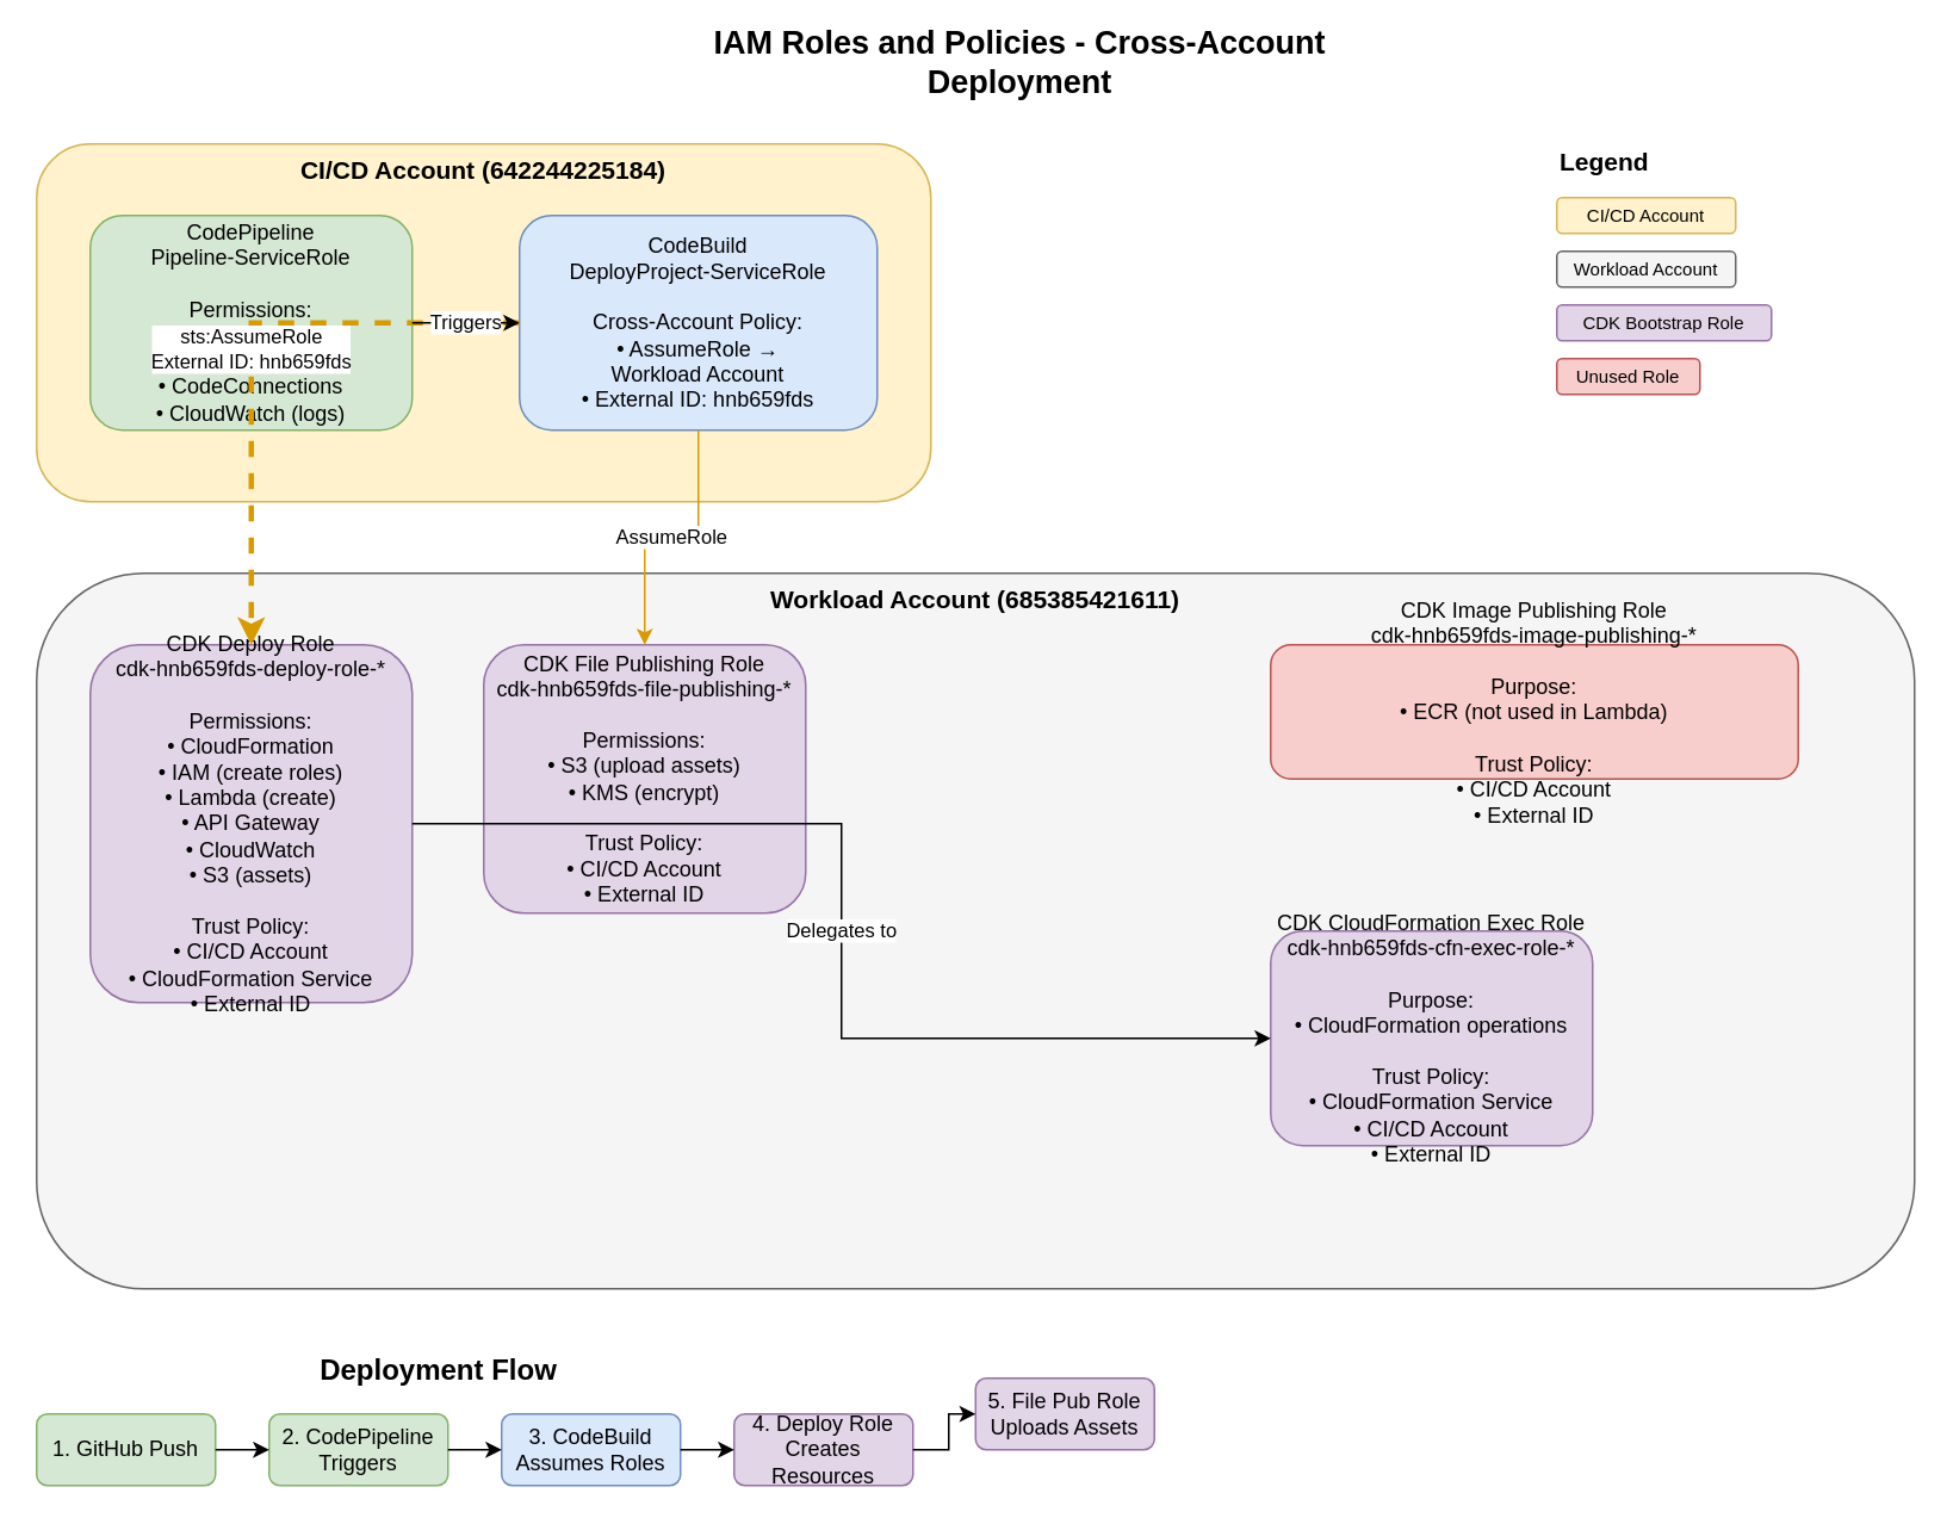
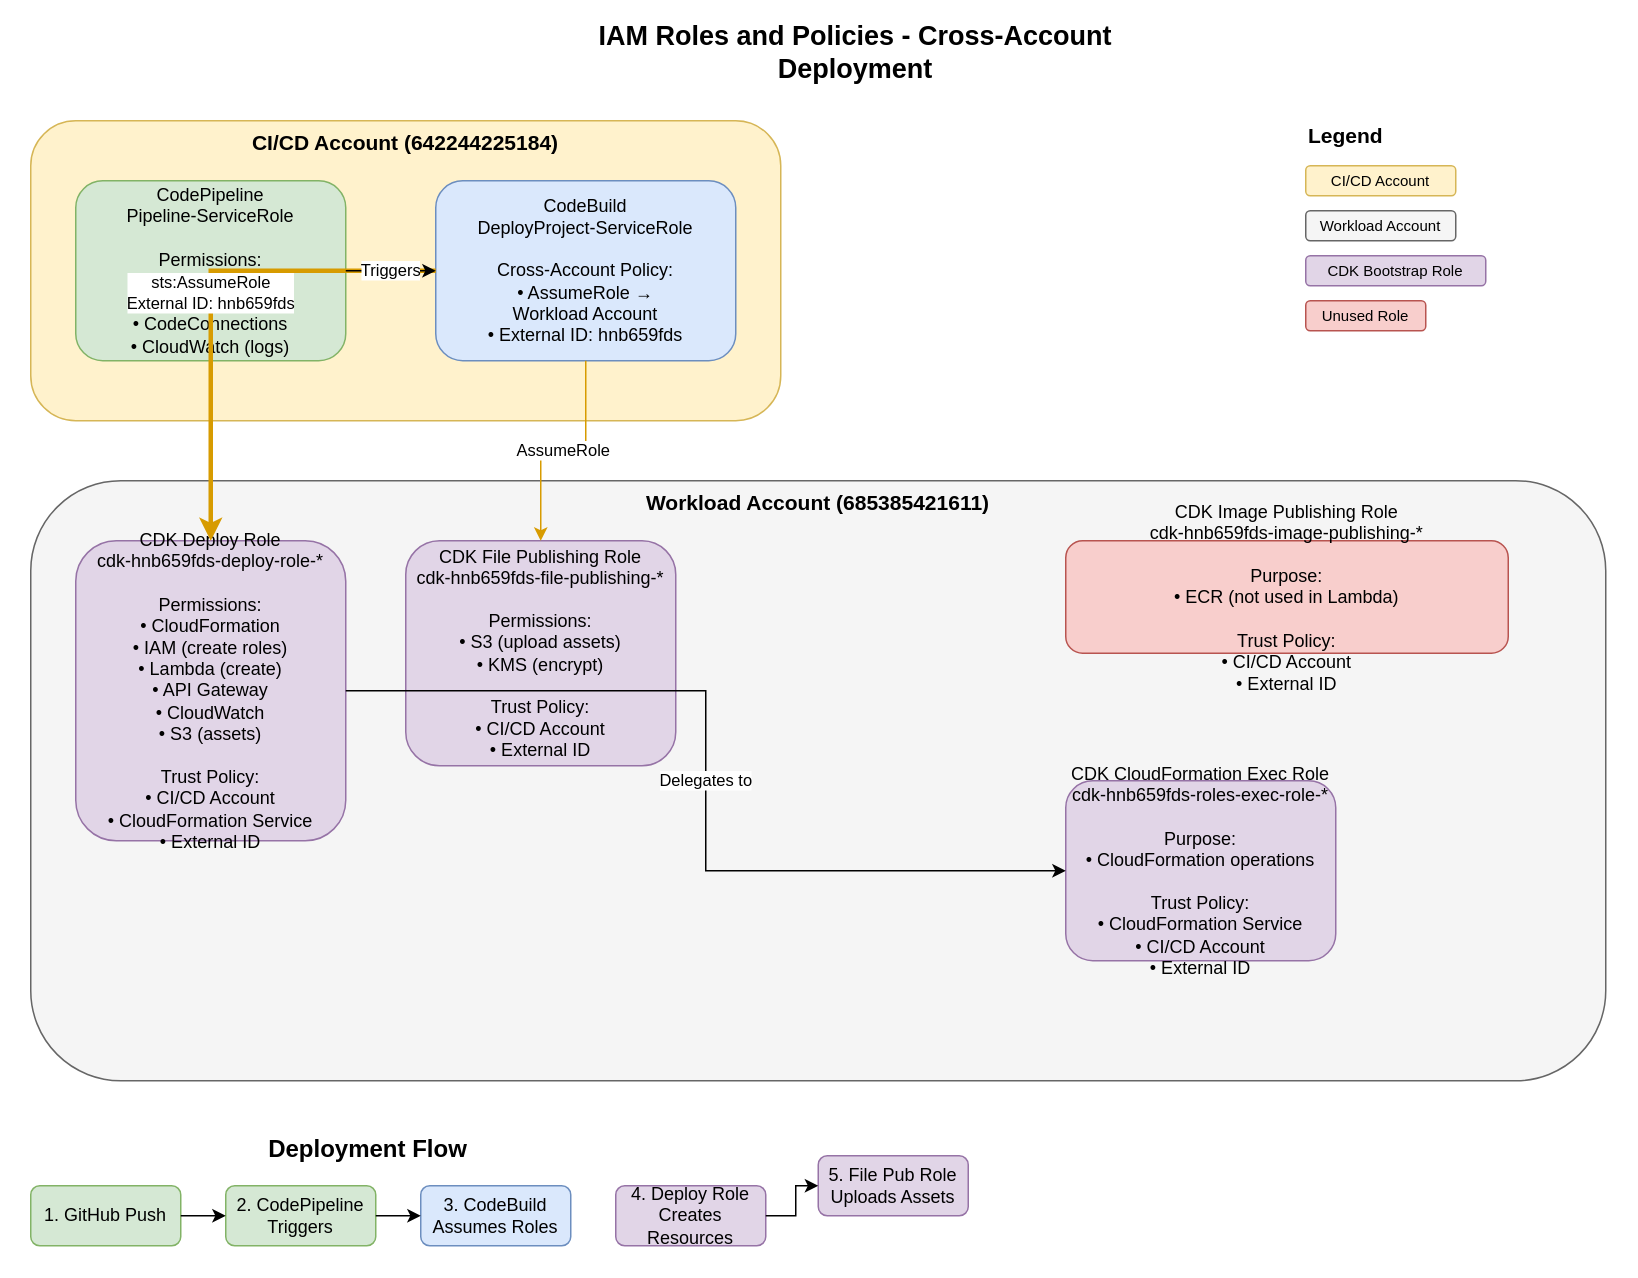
  <mxCell id="0" />
  <mxCell id="1" parent="0" />
  <mxCell id="2" value="IAM Roles and Policies - Cross-Account Deployment" style="text;html=1;strokeColor=none;fillColor=none;align=center;verticalAlign=middle;whiteSpace=wrap;rounded=0;fontSize=18;fontStyle=1;" vertex="1" parent="1"><mxGeometry x="370" y="20" width="400" height="30" as="geometry" /></mxCell>
  <mxCell id="3" value="CI/CD Account (642244225184)" style="rounded=1;whiteSpace=wrap;html=1;fillColor=#fff2cc;strokeColor=#d6b656;fontSize=14;fontStyle=1;verticalAlign=top;" vertex="1" parent="1"><mxGeometry x="20" y="80" width="500" height="200" as="geometry" /></mxCell>
  <mxCell id="4" value="CodePipeline&#10;Pipeline-ServiceRole&#10;&#10;Permissions:&#10;• S3 (artifacts)&#10;• CodeBuild (trigger)&#10;• CodeConnections&#10;• CloudWatch (logs)" style="rounded=1;whiteSpace=wrap;html=1;fillColor=#d5e8d4;strokeColor=#82b366;" vertex="1" parent="1"><mxGeometry x="50" y="120" width="180" height="120" as="geometry" /></mxCell>
  <mxCell id="5" value="CodeBuild&#10;DeployProject-ServiceRole&#10;&#10;Cross-Account Policy:&#10;• AssumeRole →&#10;  Workload Account&#10;• External ID: hnb659fds" style="rounded=1;whiteSpace=wrap;html=1;fillColor=#dae8fc;strokeColor=#6c8ebf;" vertex="1" parent="1"><mxGeometry x="290" y="120" width="200" height="120" as="geometry" /></mxCell>
  <mxCell id="6" value="Workload Account (685385421611)" style="rounded=1;whiteSpace=wrap;html=1;fillColor=#f5f5f5;strokeColor=#666666;fontSize=14;fontStyle=1;verticalAlign=top;" vertex="1" parent="1"><mxGeometry x="20" y="320" width="1050" height="400" as="geometry" /></mxCell>
  <mxCell id="7" value="CDK Deploy Role&#10;cdk-hnb659fds-deploy-role-*&#10;&#10;Permissions:&#10;• CloudFormation&#10;• IAM (create roles)&#10;• Lambda (create)&#10;• API Gateway&#10;• CloudWatch&#10;• S3 (assets)&#10;&#10;Trust Policy:&#10;• CI/CD Account&#10;• CloudFormation Service&#10;• External ID" style="rounded=1;whiteSpace=wrap;html=1;fillColor=#e1d5e7;strokeColor=#9673a6;" vertex="1" parent="1"><mxGeometry x="50" y="360" width="180" height="200" as="geometry" /></mxCell>
  <mxCell id="8" value="CDK File Publishing Role&#10;cdk-hnb659fds-file-publishing-*&#10;&#10;Permissions:&#10;• S3 (upload assets)&#10;• KMS (encrypt)&#10;&#10;Trust Policy:&#10;• CI/CD Account&#10;• External ID" style="rounded=1;whiteSpace=wrap;html=1;fillColor=#e1d5e7;strokeColor=#9673a6;" vertex="1" parent="1"><mxGeometry x="270" y="360" width="180" height="150" as="geometry" /></mxCell>
  <mxCell id="9" value="CDK Image Publishing Role&#10;cdk-hnb659fds-image-publishing-*&#10;&#10;Purpose:&#10;• ECR (not used in Lambda)&#10;&#10;Trust Policy:&#10;• CI/CD Account&#10;• External ID" style="rounded=1;whiteSpace=wrap;html=1;fillColor=#f8cecc;strokeColor=#b85450;" vertex="1" parent="1"><mxGeometry x="710" y="360" width="295" height="75" as="geometry" /></mxCell>
- <mxCell id="10" value="CDK CloudFormation Exec Role&#10;cdk-hnb659fds-cfn-exec-role-*&#10;&#10;Purpose:&#10;• CloudFormation operations&#10;&#10;Trust Policy:&#10;• CloudFormation Service&#10;• CI/CD Account&#10;• External ID" style="rounded=1;whiteSpace=wrap;html=1;fillColor=#e1d5e7;strokeColor=#9673a6;" vertex="1" parent="1"><mxGeometry x="710" y="520" width="180" height="120" as="geometry" /></mxCell>
- <mxCell id="11" value="sts:AssumeRole&#10;External ID: hnb659fds" style="edgeStyle=orthogonalEdgeStyle;rounded=0;orthogonalLoop=1;jettySize=auto;html=1;strokeWidth=3;strokeColor=#d79b00;fillColor=#ffe6cc;dashed=1;" edge="1" parent="1" source="5" target="7"><mxGeometry relative="1" as="geometry"><mxPoint x="390" y="280" as="sourcePoint" /><mxPoint x="140" y="360" as="targetPoint" /></mxGeometry></mxCell>
+ <mxCell id="10" value="CDK CloudFormation Exec Role&#10;cdk-hnb659fds-roles-exec-role-*&#10;&#10;Purpose:&#10;• CloudFormation operations&#10;&#10;Trust Policy:&#10;• CloudFormation Service&#10;• CI/CD Account&#10;• External ID" style="rounded=1;whiteSpace=wrap;html=1;fillColor=#e1d5e7;strokeColor=#9673a6;" vertex="1" parent="1"><mxGeometry x="710" y="520" width="180" height="120" as="geometry" /></mxCell>
+ <mxCell id="11" value="sts:AssumeRole&#10;External ID: hnb659fds" style="edgeStyle=orthogonalEdgeStyle;rounded=0;orthogonalLoop=1;jettySize=auto;html=1;strokeWidth=3;strokeColor=#d79b00;fillColor=#ffe6cc;" edge="1" parent="1" source="5" target="7"><mxGeometry relative="1" as="geometry"><mxPoint x="390" y="280" as="sourcePoint" /><mxPoint x="140" y="360" as="targetPoint" /></mxGeometry></mxCell>
  <mxCell id="12" value="Triggers" style="edgeStyle=orthogonalEdgeStyle;rounded=0;orthogonalLoop=1;jettySize=auto;html=1;" edge="1" parent="1" source="4" target="5"><mxGeometry relative="1" as="geometry" /></mxCell>
  <mxCell id="13" value="AssumeRole" style="edgeStyle=orthogonalEdgeStyle;rounded=0;orthogonalLoop=1;jettySize=auto;html=1;strokeColor=#d79b00;" edge="1" parent="1" source="5" target="8"><mxGeometry relative="1" as="geometry" /></mxCell>
  <mxCell id="14" value="Delegates to" style="edgeStyle=orthogonalEdgeStyle;rounded=0;orthogonalLoop=1;jettySize=auto;html=1;" edge="1" parent="1" source="7" target="10"><mxGeometry relative="1" as="geometry" /></mxCell>
  <mxCell id="15" value="Legend" style="text;html=1;strokeColor=none;fillColor=none;align=left;verticalAlign=middle;whiteSpace=wrap;rounded=0;fontSize=14;fontStyle=1;" vertex="1" parent="1"><mxGeometry x="870" y="80" width="60" height="20" as="geometry" /></mxCell>
  <mxCell id="16" value="CI/CD Account" style="rounded=1;whiteSpace=wrap;html=1;fillColor=#fff2cc;strokeColor=#d6b656;fontSize=10;" vertex="1" parent="1"><mxGeometry x="870" y="110" width="100" height="20" as="geometry" /></mxCell>
  <mxCell id="17" value="Workload Account" style="rounded=1;whiteSpace=wrap;html=1;fillColor=#f5f5f5;strokeColor=#666666;fontSize=10;" vertex="1" parent="1"><mxGeometry x="870" y="140" width="100" height="20" as="geometry" /></mxCell>
  <mxCell id="18" value="CDK Bootstrap Role" style="rounded=1;whiteSpace=wrap;html=1;fillColor=#e1d5e7;strokeColor=#9673a6;fontSize=10;" vertex="1" parent="1"><mxGeometry x="870" y="170" width="120" height="20" as="geometry" /></mxCell>
  <mxCell id="19" value="Unused Role" style="rounded=1;whiteSpace=wrap;html=1;fillColor=#f8cecc;strokeColor=#b85450;fontSize=10;" vertex="1" parent="1"><mxGeometry x="870" y="200" width="80" height="20" as="geometry" /></mxCell>
  <mxCell id="20" value="Deployment Flow" style="text;html=1;strokeColor=none;fillColor=none;align=center;verticalAlign=middle;whiteSpace=wrap;rounded=0;fontSize=16;fontStyle=1;" vertex="1" parent="1"><mxGeometry x="170" y="750" width="150" height="30" as="geometry" /></mxCell>
  <mxCell id="21" value="1. GitHub Push" style="rounded=1;whiteSpace=wrap;html=1;fillColor=#d5e8d4;strokeColor=#82b366;" vertex="1" parent="1"><mxGeometry x="20" y="790" width="100" height="40" as="geometry" /></mxCell>
  <mxCell id="22" value="2. CodePipeline&#10;Triggers" style="rounded=1;whiteSpace=wrap;html=1;fillColor=#d5e8d4;strokeColor=#82b366;" vertex="1" parent="1"><mxGeometry x="150" y="790" width="100" height="40" as="geometry" /></mxCell>
  <mxCell id="23" value="3. CodeBuild&#10;Assumes Roles" style="rounded=1;whiteSpace=wrap;html=1;fillColor=#dae8fc;strokeColor=#6c8ebf;" vertex="1" parent="1"><mxGeometry x="280" y="790" width="100" height="40" as="geometry" /></mxCell>
  <mxCell id="24" value="4. Deploy Role&#10;Creates Resources" style="rounded=1;whiteSpace=wrap;html=1;fillColor=#e1d5e7;strokeColor=#9673a6;" vertex="1" parent="1"><mxGeometry x="410" y="790" width="100" height="40" as="geometry" /></mxCell>
  <mxCell id="25" value="5. File Pub Role&#10;Uploads Assets" style="rounded=1;whiteSpace=wrap;html=1;fillColor=#e1d5e7;strokeColor=#9673a6;" vertex="1" parent="1"><mxGeometry x="545" y="770" width="100" height="40" as="geometry" /></mxCell>
  <mxCell id="26" value="" style="edgeStyle=orthogonalEdgeStyle;rounded=0;orthogonalLoop=1;jettySize=auto;html=1;" edge="1" parent="1" source="21" target="22"><mxGeometry relative="1" as="geometry" /></mxCell>
  <mxCell id="27" value="" style="edgeStyle=orthogonalEdgeStyle;rounded=0;orthogonalLoop=1;jettySize=auto;html=1;" edge="1" parent="1" source="22" target="23"><mxGeometry relative="1" as="geometry" /></mxCell>
- <mxCell id="28" value="" style="edgeStyle=orthogonalEdgeStyle;rounded=0;orthogonalLoop=1;jettySize=auto;html=1;" edge="1" parent="1" source="23" target="24"><mxGeometry relative="1" as="geometry" /></mxCell>
  <mxCell id="29" value="" style="edgeStyle=orthogonalEdgeStyle;rounded=0;orthogonalLoop=1;jettySize=auto;html=1;" edge="1" parent="1" source="24" target="25"><mxGeometry relative="1" as="geometry" /></mxCell>
